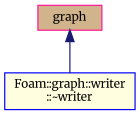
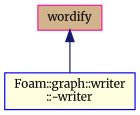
  digraph {
    rankdir=TB
    fontname=Merriweather
    node [fontname=Merriweather fontsize=10 shape=record style=filled]
-   n1 [color=deeppink fillcolor=tan fontcolor=black height=0.2 label="graph" width=0.4]
+   n1 [color=deeppink fillcolor=tan fontcolor=black height=0.2 label=wordify width=0.4]
    n2 [color=blue height=0.2 label="Foam::graph::writer\l::~writer" width=0.4 fillcolor=lightyellow]
    n1 -> n2 [color=midnightblue dir=back fontname=Merriweather fontsize=10 labelfontname=Helvetica labelfontsize=10 style=solid]
  }
